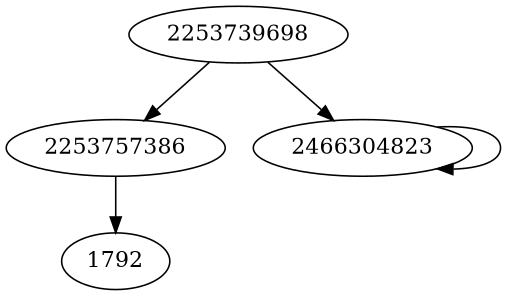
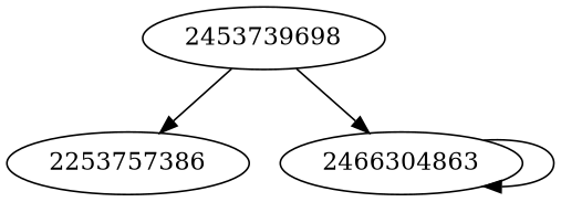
  digraph {
    2253757386
-   1792
-   2466304863 [label=2466304823]
-   2253739698
-   2253757386 -> 1792
+   2466304863
+   2253739698 [label=2453739698]
    2466304863 -> 2466304863
    2253739698 -> 2253757386
    2253739698 -> 2466304863
  }
